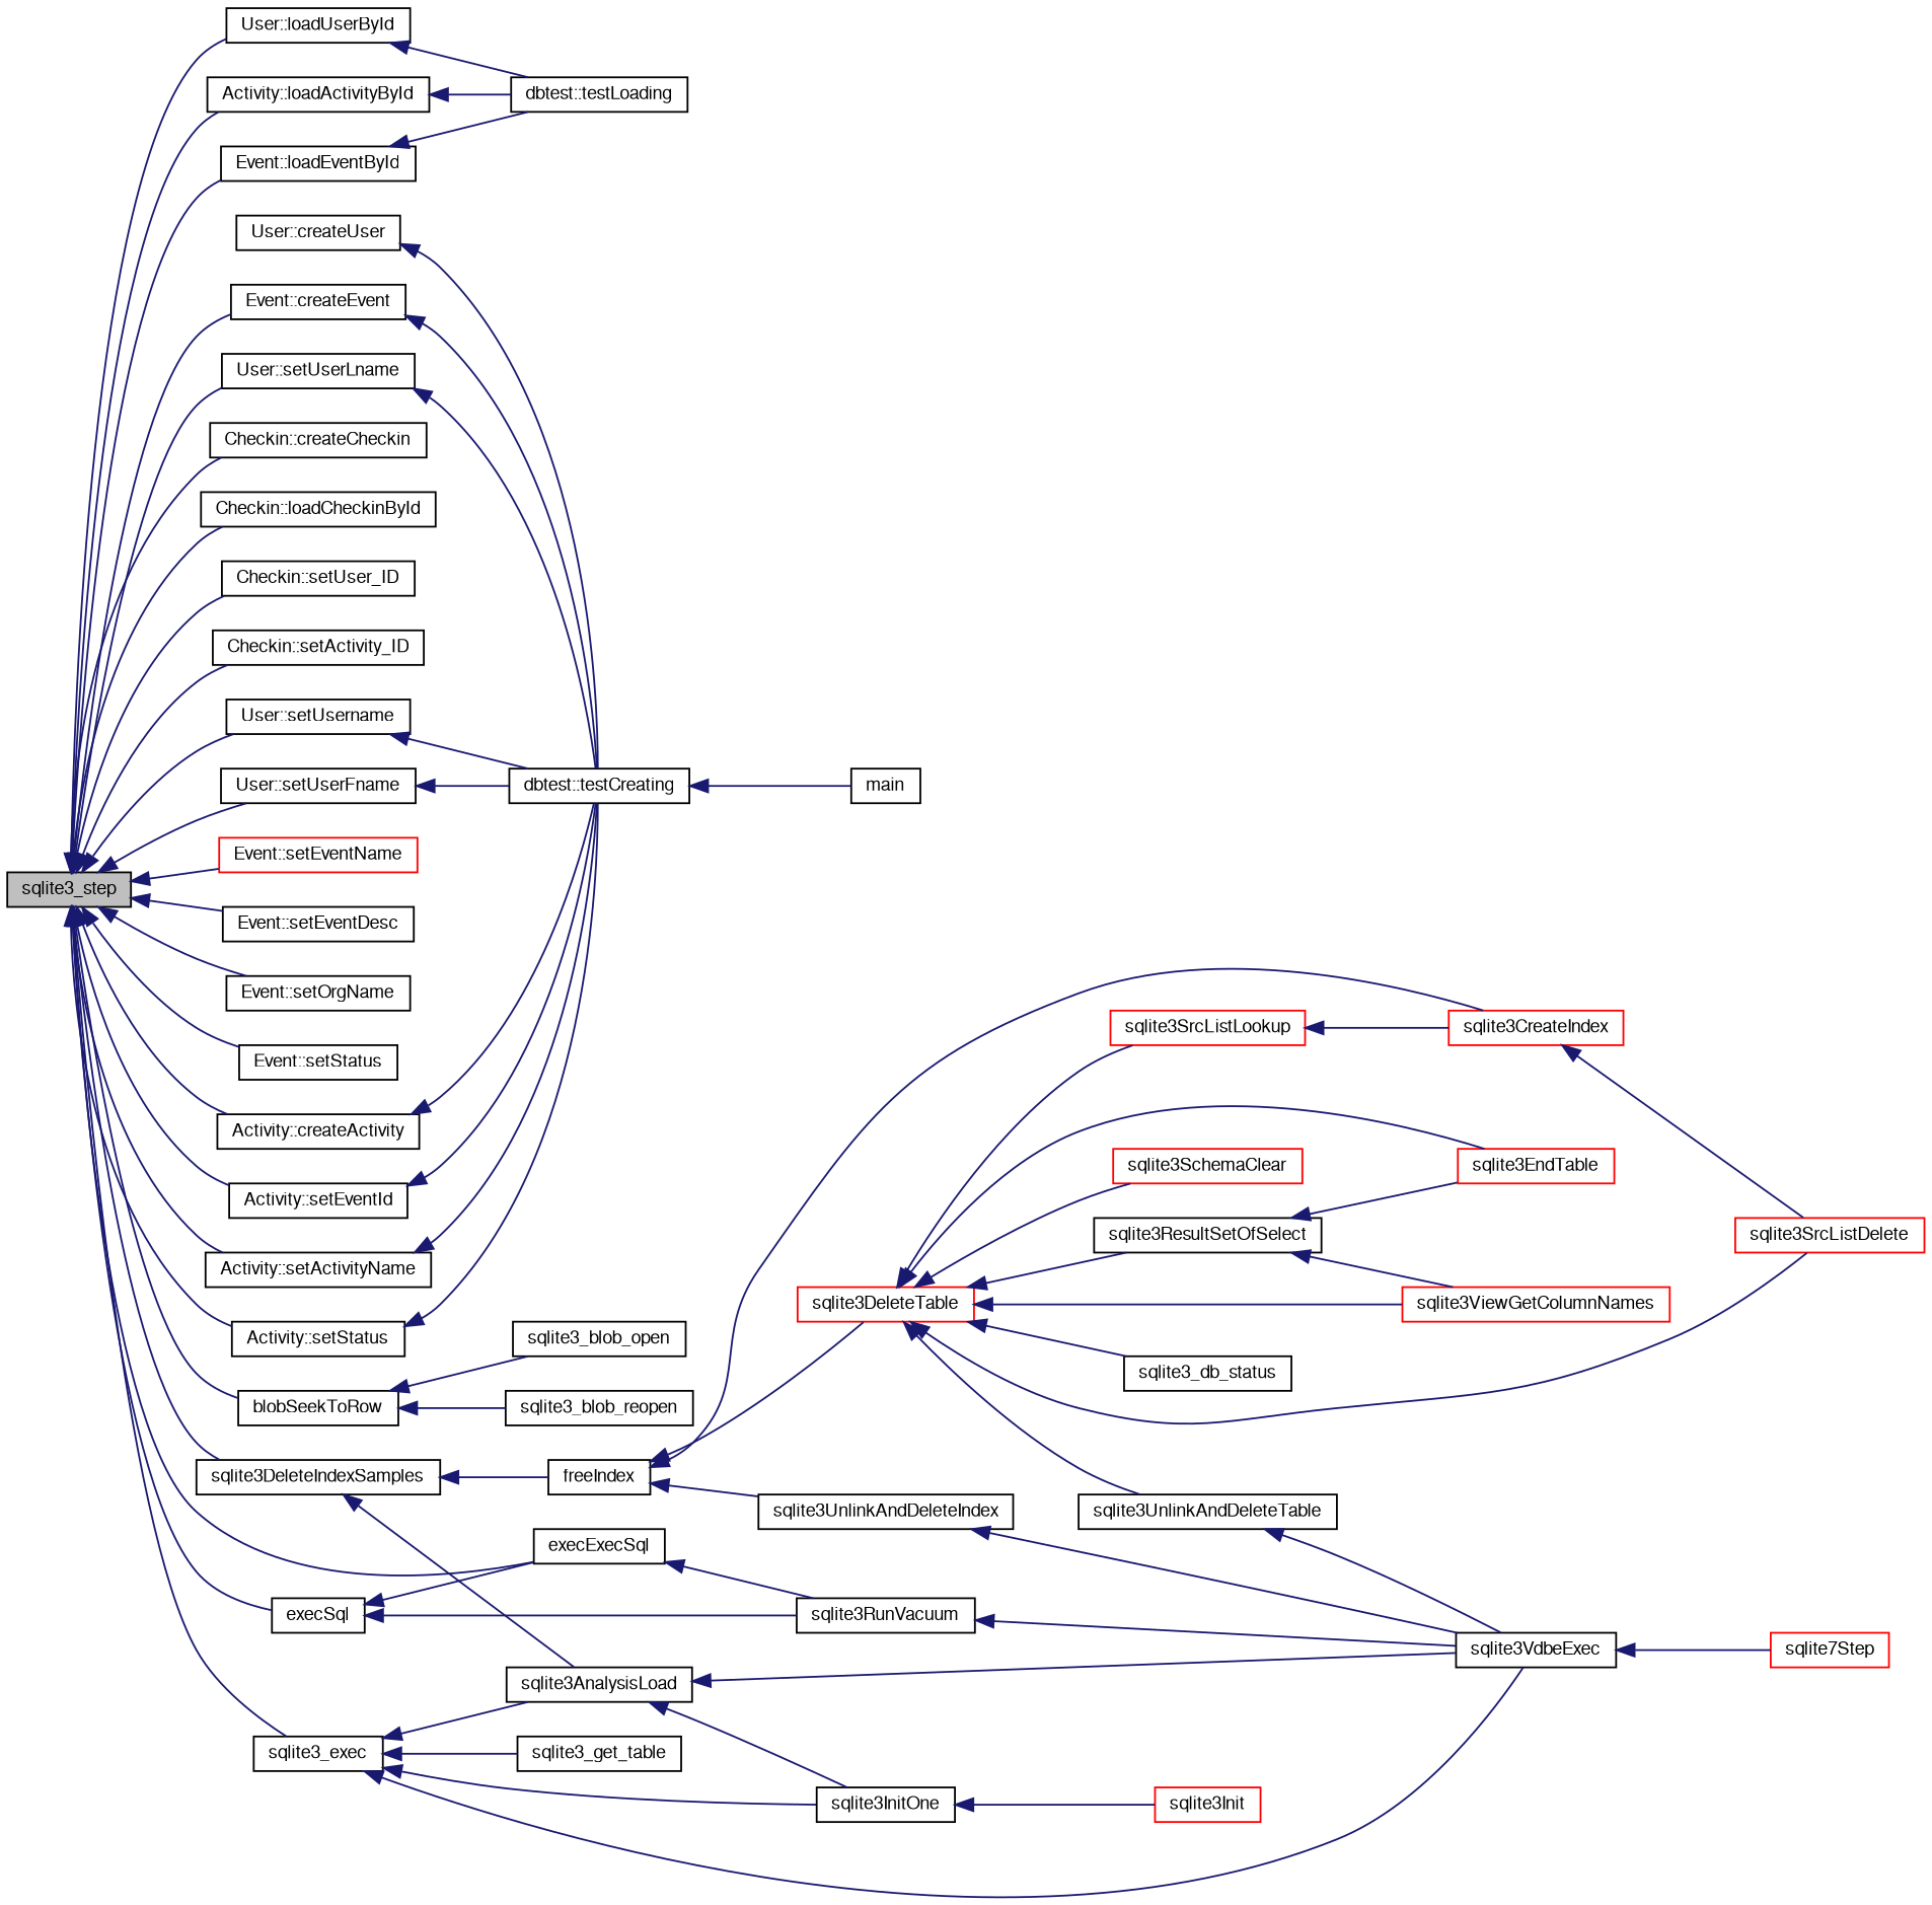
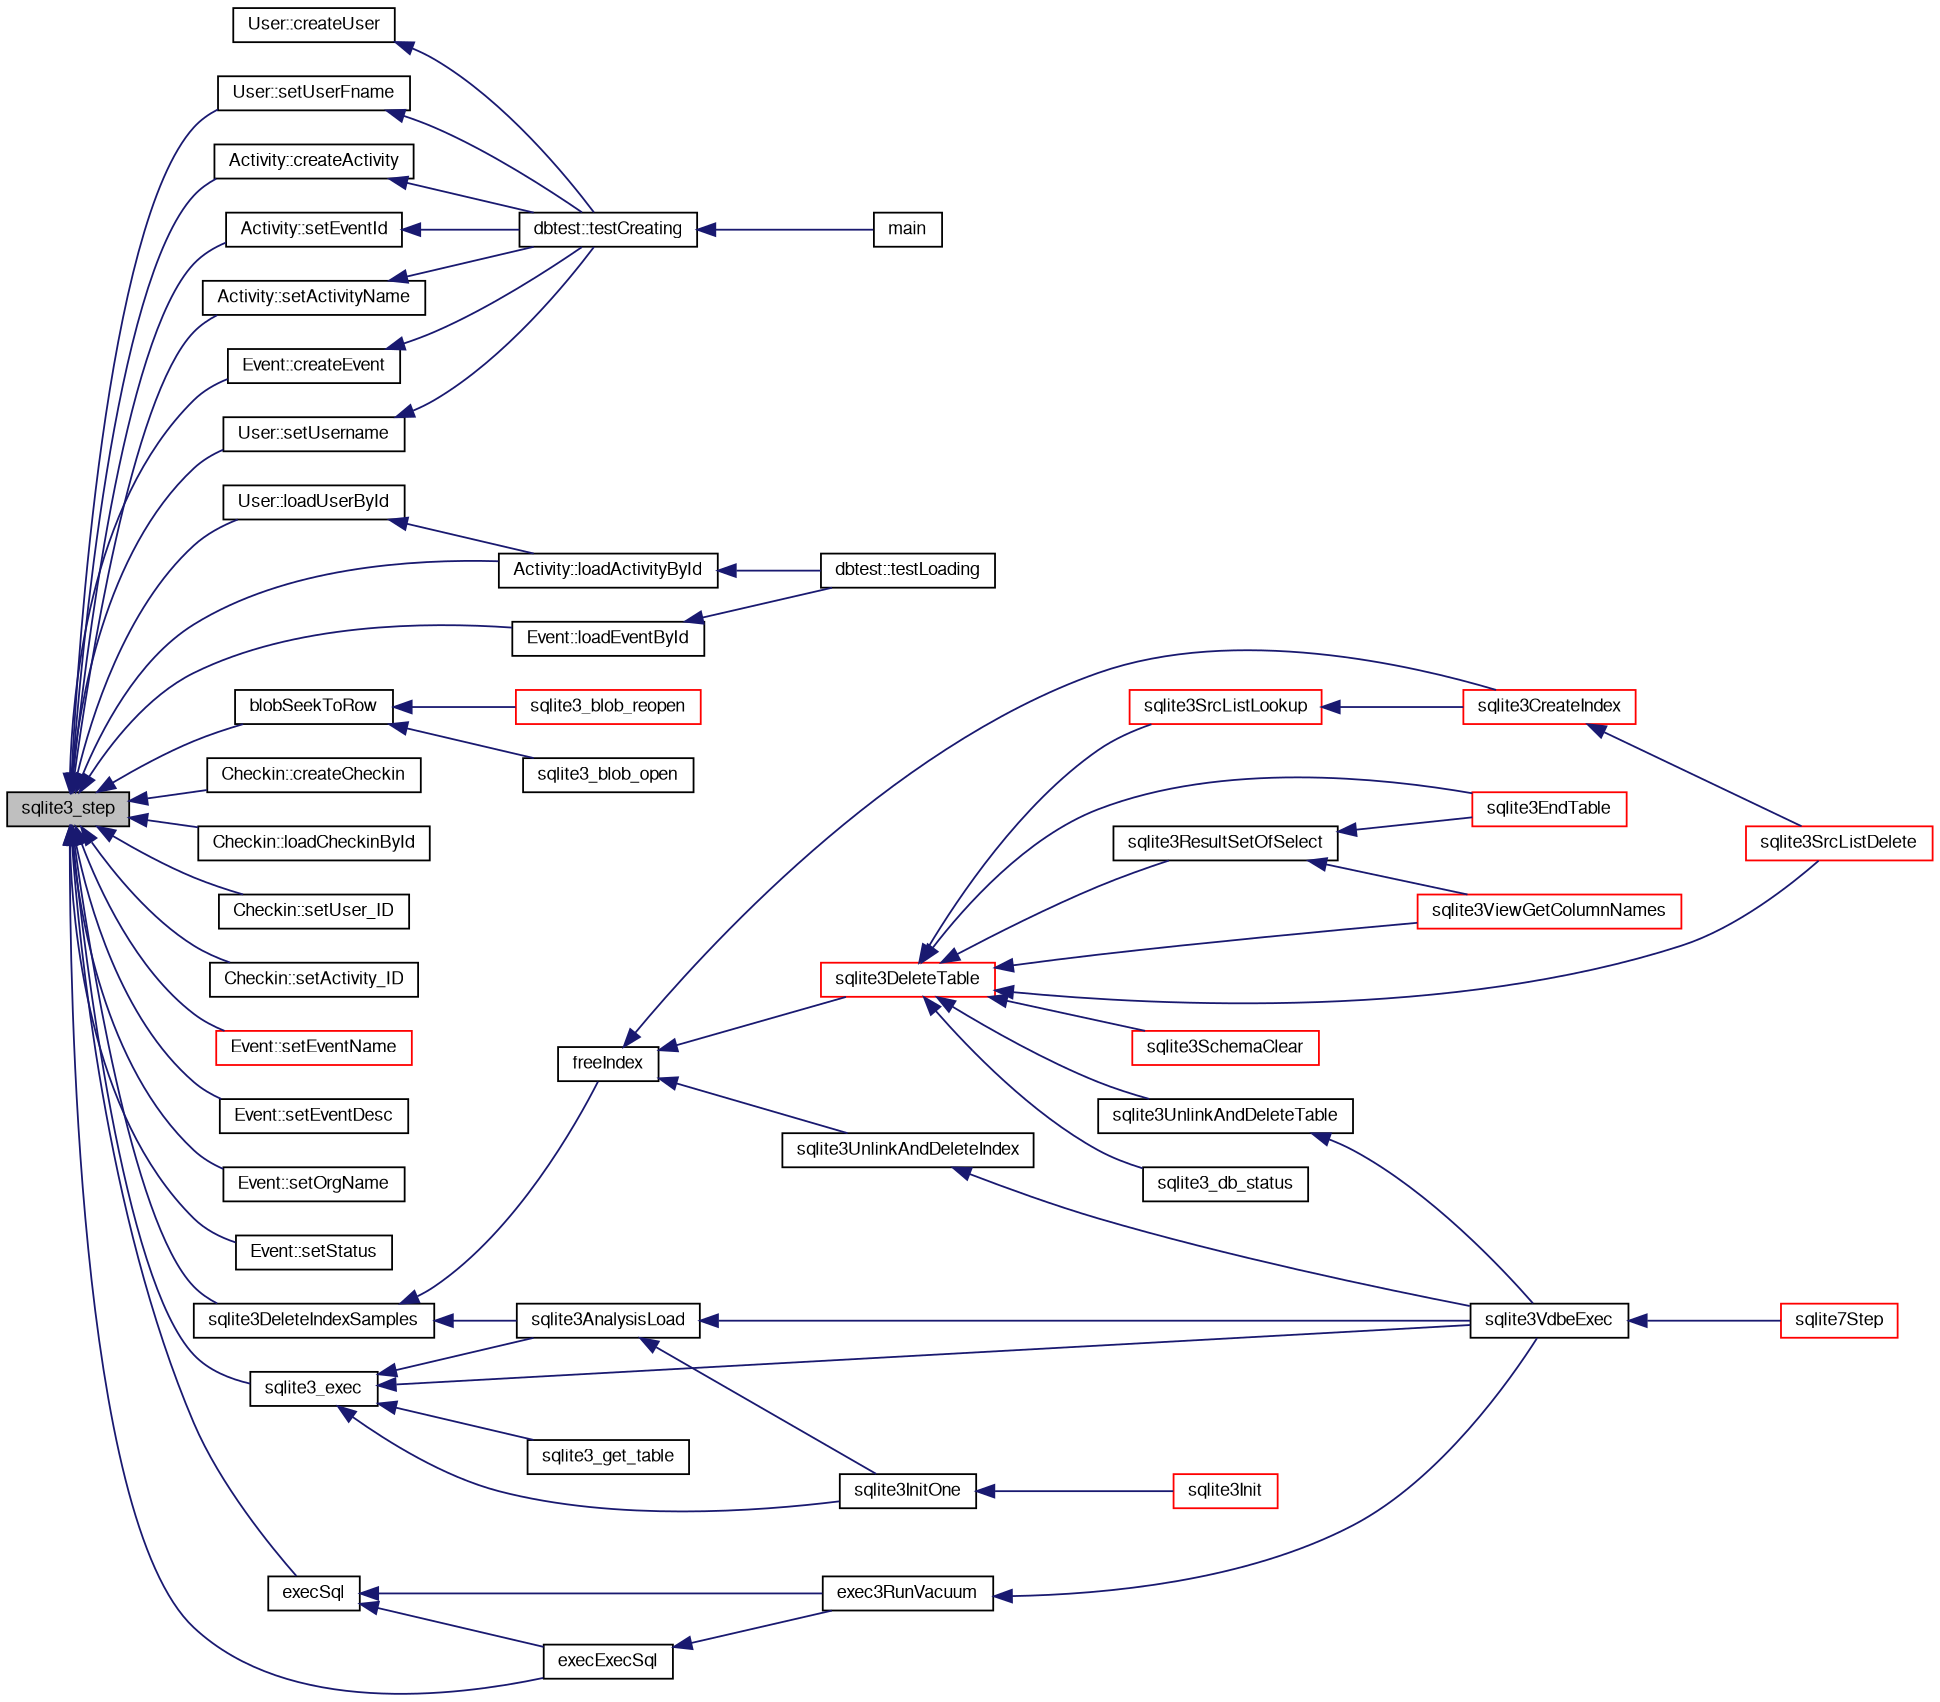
  digraph {
    rankdir=LR
    node [color=black fillcolor=white fontname=FreeSans fontsize=10 shape=record style=filled]
    edge [color=midnightblue dir=back fontname=FreeSans fontsize=10 labelfontname=FreeSans labelfontsize=10 style=solid]
    n1 [fillcolor=grey75 fontcolor=black height=0.2 label=sqlite3_step width=0.4]
    n2 [height=0.2 label="Activity::createActivity" width=0.4]
    n3 [height=0.2 label="Activity::loadActivityById" width=0.4]
    n4 [height=0.2 label="Activity::setEventId" width=0.4]
    n5 [height=0.2 label="Activity::setActivityName" width=0.4]
-   n6 [height=0.2 label="Activity::setStatus" width=0.4]
    n7 [height=0.2 label="Checkin::createCheckin" width=0.4]
    n8 [height=0.2 label="Checkin::loadCheckinById" width=0.4]
    n9 [height=0.2 label="Checkin::setUser_ID" width=0.4]
    n10 [height=0.2 label="Checkin::setActivity_ID" width=0.4]
    n11 [height=0.2 label="Event::createEvent" width=0.4]
    n12 [height=0.2 label="Event::loadEventById" width=0.4]
    n13 [color=red height=0.2 label="Event::setEventName" width=0.4]
    n14 [height=0.2 label="Event::setEventDesc" width=0.4]
    n15 [height=0.2 label="Event::setOrgName" width=0.4]
    n16 [height=0.2 label="Event::setStatus" width=0.4]
    n17 [height=0.2 label=blobSeekToRow width=0.4]
    n18 [height=0.2 label=sqlite3DeleteIndexSamples width=0.4]
    n19 [height=0.2 label=sqlite3_exec width=0.4]
    n20 [height=0.2 label=execSql width=0.4]
    n21 [height=0.2 label=execExecSql width=0.4]
    n22 [height=0.2 label="User::loadUserById" width=0.4]
    n23 [height=0.2 label="User::setUsername" width=0.4]
    n24 [height=0.2 label="User::setUserFname" width=0.4]
-   n25 [height=0.2 label="User::setUserLname" width=0.4]
    n26 [height=0.2 label="dbtest::testCreating" width=0.4]
    n27 [height=0.2 label="dbtest::testLoading" width=0.4]
    n28 [height=0.2 label=sqlite3_blob_open width=0.4]
-   n29 [height=0.2 label=sqlite3_blob_reopen width=0.4]
+   n29 [color=red height=0.2 label=sqlite3_blob_reopen width=0.4]
    n30 [height=0.2 label=sqlite3AnalysisLoad width=0.4]
    n31 [height=0.2 label=freeIndex width=0.4]
    n32 [height=0.2 label=sqlite3VdbeExec width=0.4]
    n33 [height=0.2 label=sqlite3InitOne width=0.4]
    n34 [height=0.2 label=sqlite3_get_table width=0.4]
-   n35 [height=0.2 label=sqlite3RunVacuum width=0.4]
+   n35 [height=0.2 label=exec3RunVacuum width=0.4]
    n36 [height=0.2 label="User::createUser" width=0.4]
    n37 [height=0.2 label=main width=0.4]
    n38 [height=0.2 label=sqlite3UnlinkAndDeleteIndex width=0.4]
    n39 [color=red height=0.2 label=sqlite3DeleteTable width=0.4]
    n40 [color=red height=0.2 label=sqlite3CreateIndex width=0.4]
    n41 [color=red height=0.2 label=sqlite7Step width=0.4]
    n42 [color=red height=0.2 label=sqlite3Init width=0.4]
    n43 [height=0.2 label=sqlite3_db_status width=0.4]
    n44 [height=0.2 label=sqlite3UnlinkAndDeleteTable width=0.4]
    n45 [color=red height=0.2 label=sqlite3EndTable width=0.4]
    n46 [color=red height=0.2 label=sqlite3ViewGetColumnNames width=0.4]
    n47 [color=red height=0.2 label=sqlite3SrcListDelete width=0.4]
    n48 [color=red height=0.2 label=sqlite3SchemaClear width=0.4]
    n49 [color=red height=0.2 label=sqlite3SrcListLookup width=0.4]
    n50 [height=0.2 label=sqlite3ResultSetOfSelect width=0.4]
    n1 -> n2
    n1 -> n3
    n1 -> n4
    n1 -> n5
-   n1 -> n6
    n1 -> n7
    n1 -> n8
    n1 -> n9
    n1 -> n10
    n1 -> n11
    n1 -> n12
    n1 -> n13
    n1 -> n14
    n1 -> n15
    n1 -> n16
    n1 -> n17
    n1 -> n18
    n1 -> n19
    n1 -> n20
    n1 -> n21
    n1 -> n22
    n1 -> n23
    n1 -> n24
-   n1 -> n25
    n2 -> n26
    n3 -> n27
    n4 -> n26
    n5 -> n26
-   n6 -> n26
    n11 -> n26
    n12 -> n27
    n17 -> n28
    n17 -> n29
    n18 -> n30
    n18 -> n31
    n19 -> n30
    n19 -> n32
    n19 -> n33
    n19 -> n34
    n20 -> n21
    n20 -> n35
    n21 -> n35
-   n22 -> n27
+   n22 -> n3
    n23 -> n26
    n24 -> n26
-   n25 -> n26
    n26 -> n37
    n30 -> n32
    n30 -> n33
    n31 -> n38
    n31 -> n39
    n31 -> n40
    n32 -> n41
    n33 -> n42
    n35 -> n32
    n36 -> n26
    n38 -> n32
    n39 -> n43
    n39 -> n44
    n39 -> n45
    n39 -> n46
    n39 -> n47
    n39 -> n48
    n39 -> n49
    n39 -> n50
    n40 -> n47
    n44 -> n32
    n49 -> n40
    n50 -> n45
    n50 -> n46
  }
